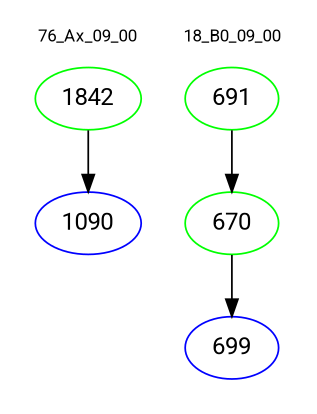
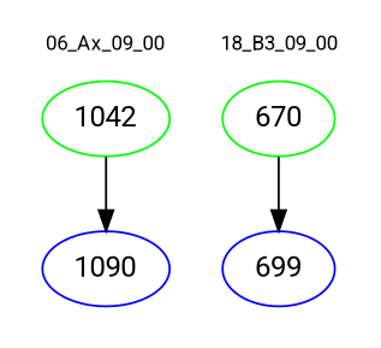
  digraph {
    fontname=Roboto
    node [color=green fontname=Roboto]
    edge [color=black fontname=Roboto]
-   n1 [label=1842]
+   n1 [label=1042]
    n2 [color=blue label=1090]
-   n3 [label=691]
    n4 [label=670]
    n5 [color=blue label=699]
    subgraph cluster_1 {
      color=white
      fontsize=10
-     label="76_Ax_09_00"
+     label="06_Ax_09_00"
      n1
      n2
    }
    subgraph cluster_2 {
      color=white
      fontsize=10
-     label="18_B0_09_00"
-     n3
+     label="18_B3_09_00"
      n4
      n5
    }
    n1 -> n2
-   n3 -> n4
    n4 -> n5
  }
